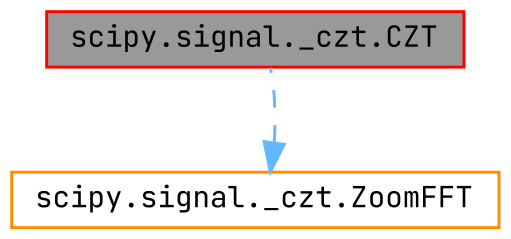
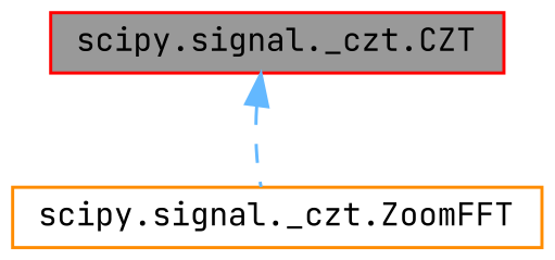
  digraph {
    fontname="JetBrains Mono"
    node [fontname="JetBrains Mono" fontsize=10 shape=box style=filled]
    n1 [color=red fillcolor=grey60 fontcolor=black height=0.2 label="scipy.signal._czt.CZT" width=0.4]
    n2 [color=darkorange fillcolor=white height=0.2 label="scipy.signal._czt.ZoomFFT" width=0.4]
-   n2 -> n1 [color=steelblue1 dir=back fontname="JetBrains Mono" fontsize=10 labelfontname=Helvetica labelfontsize=10 style=dashed]
+   n1 -> n2 [color=steelblue1 dir=back fontname="JetBrains Mono" fontsize=10 labelfontname=Helvetica labelfontsize=10 style=dashed]
  }
